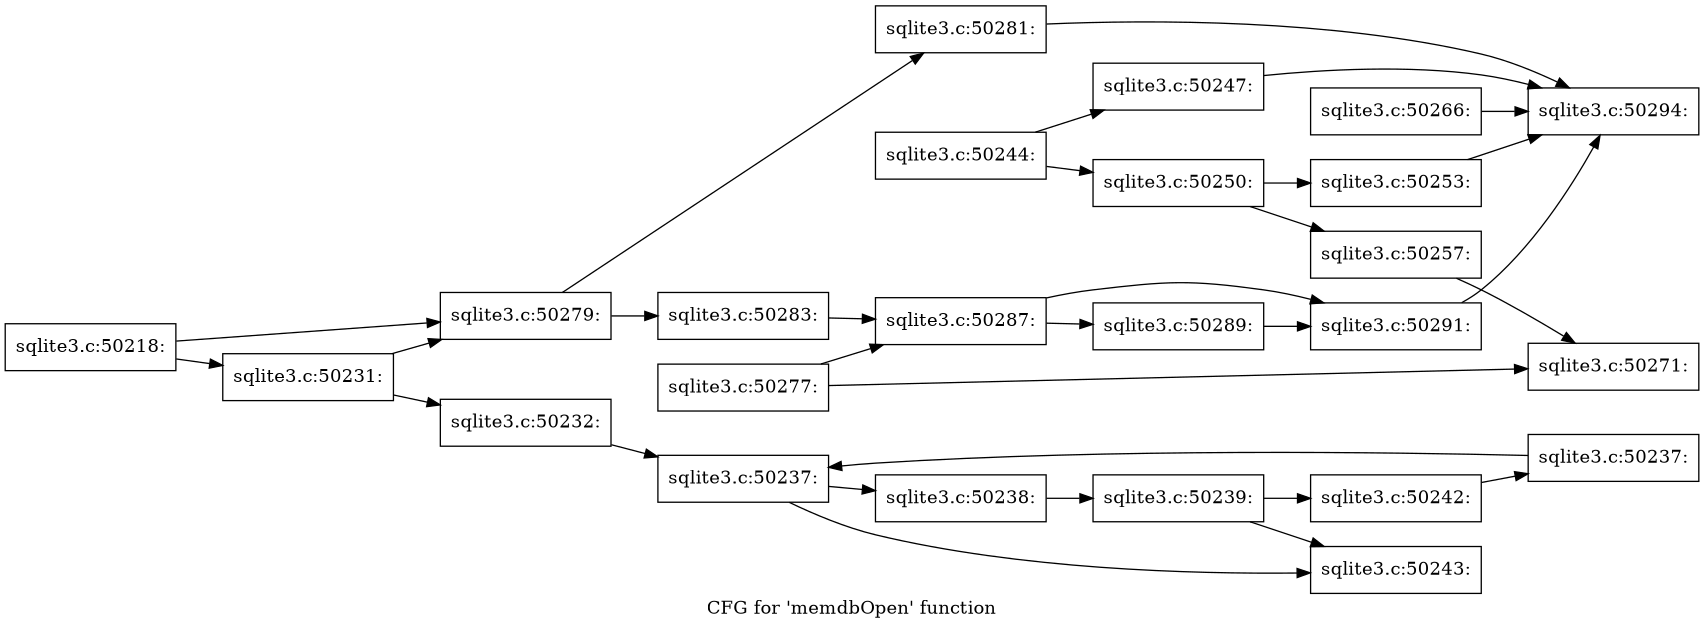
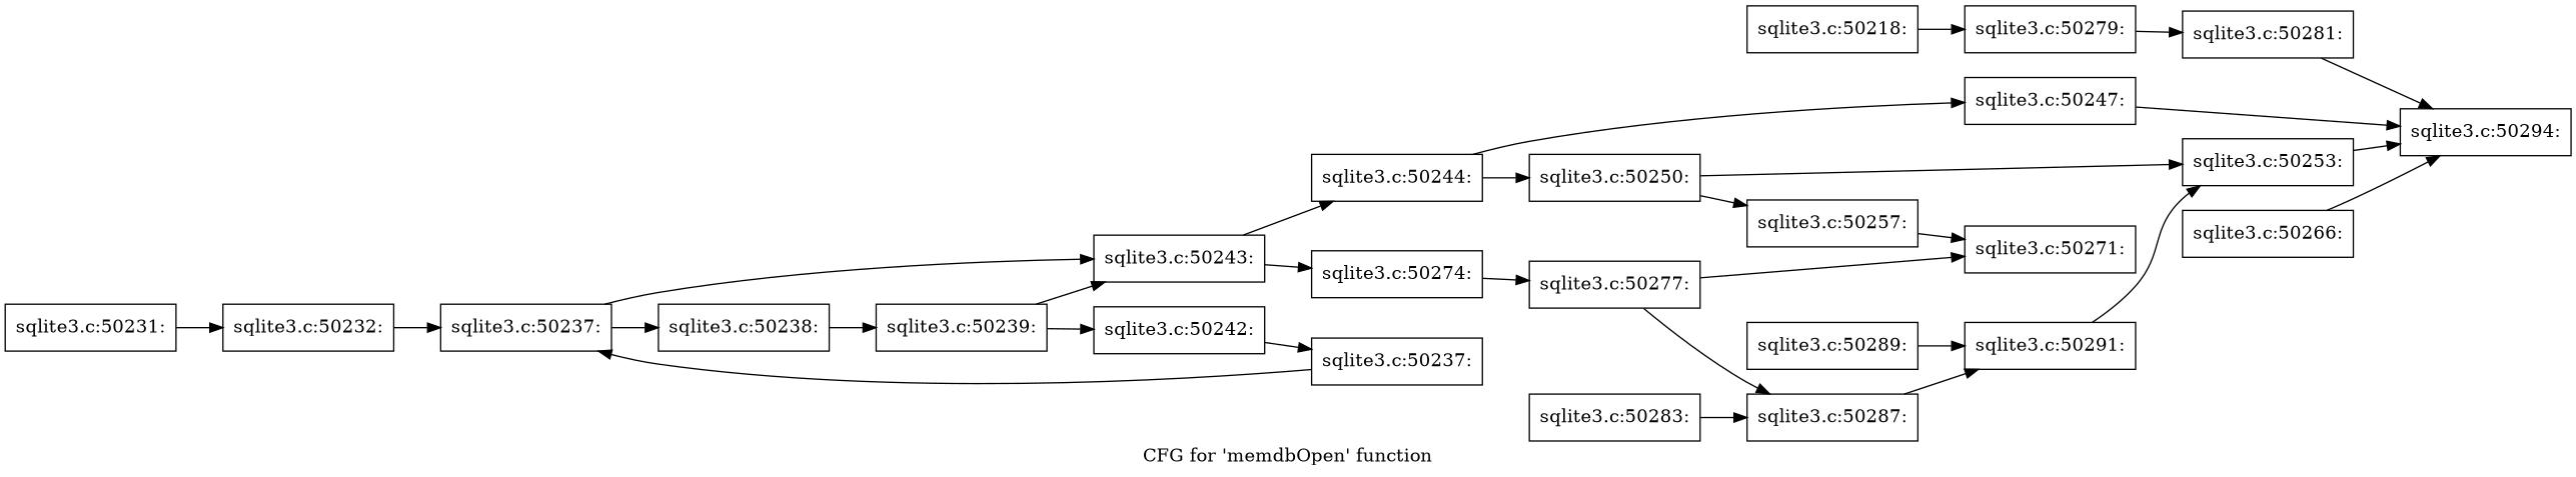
  digraph {
    label="CFG for 'memdbOpen' function"
    rankdir=LR
    node [shape=record]
    n1 [label="{sqlite3.c:50218:}"]
    n2 [label="{sqlite3.c:50231:}"]
    n3 [label="{sqlite3.c:50279:}"]
    n4 [label="{sqlite3.c:50232:}"]
    n5 [label="{sqlite3.c:50281:}"]
    n6 [label="{sqlite3.c:50283:}"]
    n7 [label="{sqlite3.c:50237:}"]
    n8 [label="{sqlite3.c:50294:}"]
    n9 [label="{sqlite3.c:50287:}"]
    n10 [label="{sqlite3.c:50238:}"]
    n11 [label="{sqlite3.c:50243:}"]
    n12 [label="{sqlite3.c:50239:}"]
    n13 [label="{sqlite3.c:50244:}"]
+   n14 [label="{sqlite3.c:50274:}"]
    n15 [label="{sqlite3.c:50242:}"]
    n16 [label="{sqlite3.c:50237:}"]
    n17 [label="{sqlite3.c:50247:}"]
    n18 [label="{sqlite3.c:50250:}"]
    n19 [label="{sqlite3.c:50277:}"]
    n20 [label="{sqlite3.c:50253:}"]
    n21 [label="{sqlite3.c:50257:}"]
    n22 [label="{sqlite3.c:50271:}"]
    n23 [label="{sqlite3.c:50266:}"]
    n24 [label="{sqlite3.c:50289:}"]
    n25 [label="{sqlite3.c:50291:}"]
-   n1 -> n2
    n1 -> n3
-   n2 -> n3
    n2 -> n4
    n3 -> n5
-   n3 -> n6
    n4 -> n7
    n5 -> n8
    n6 -> n9
    n7 -> n10
    n7 -> n11
-   n9 -> n24
    n9 -> n25
    n10 -> n12
+   n11 -> n13
+   n11 -> n14
    n12 -> n11
    n12 -> n15
    n13 -> n17
    n13 -> n18
+   n14 -> n19
    n15 -> n16
    n16 -> n7
    n17 -> n8
    n18 -> n20
    n18 -> n21
    n19 -> n9
    n19 -> n22
    n20 -> n8
    n21 -> n22
    n23 -> n8
    n24 -> n25
-   n25 -> n8
+   n25 -> n20
  }
